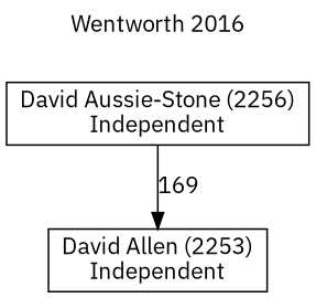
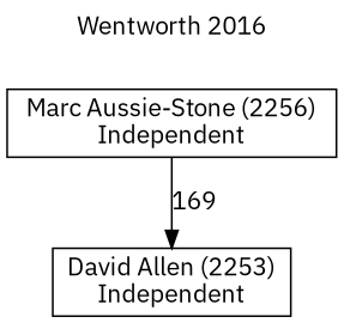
  digraph {
    label="Wentworth 2016"
    labelloc=t
    mclimit=10
    fontname="IBM Plex Sans"
    node [shape=box fontname="IBM Plex Sans"]
    n1 [label="David Allen (2253)\nIndependent"]
-   n2 [label="David Aussie-Stone (2256)\nIndependent"]
+   n2 [label="Marc Aussie-Stone (2256)\nIndependent"]
    n2 -> n1 [label=169 fontname="IBM Plex Sans"]
  }
